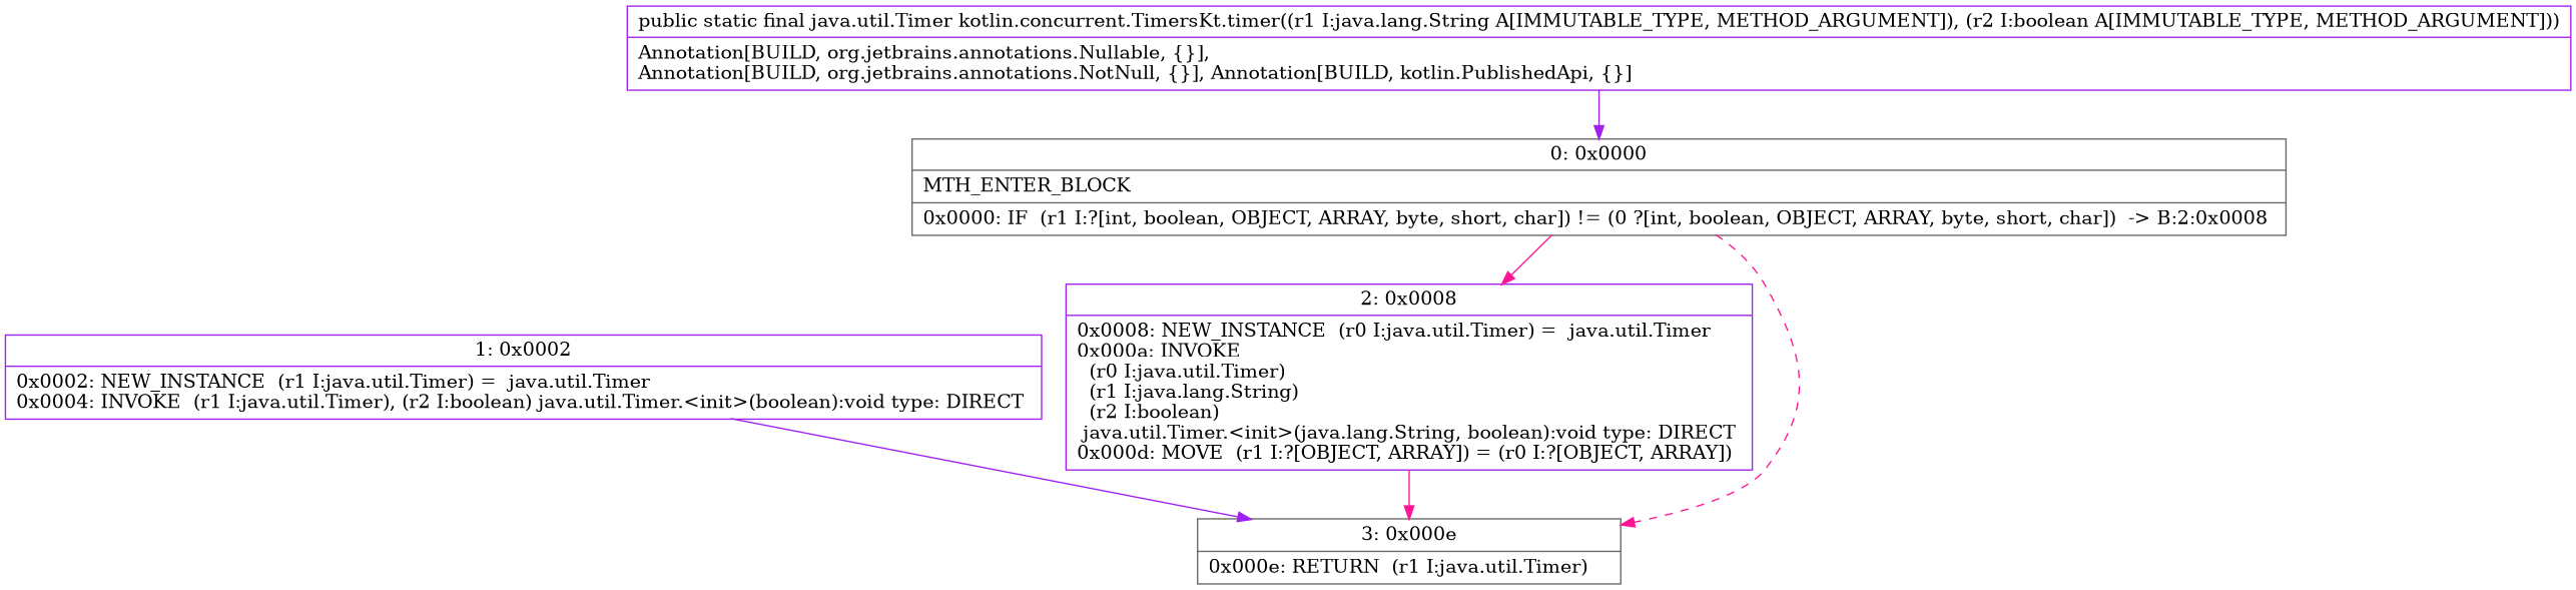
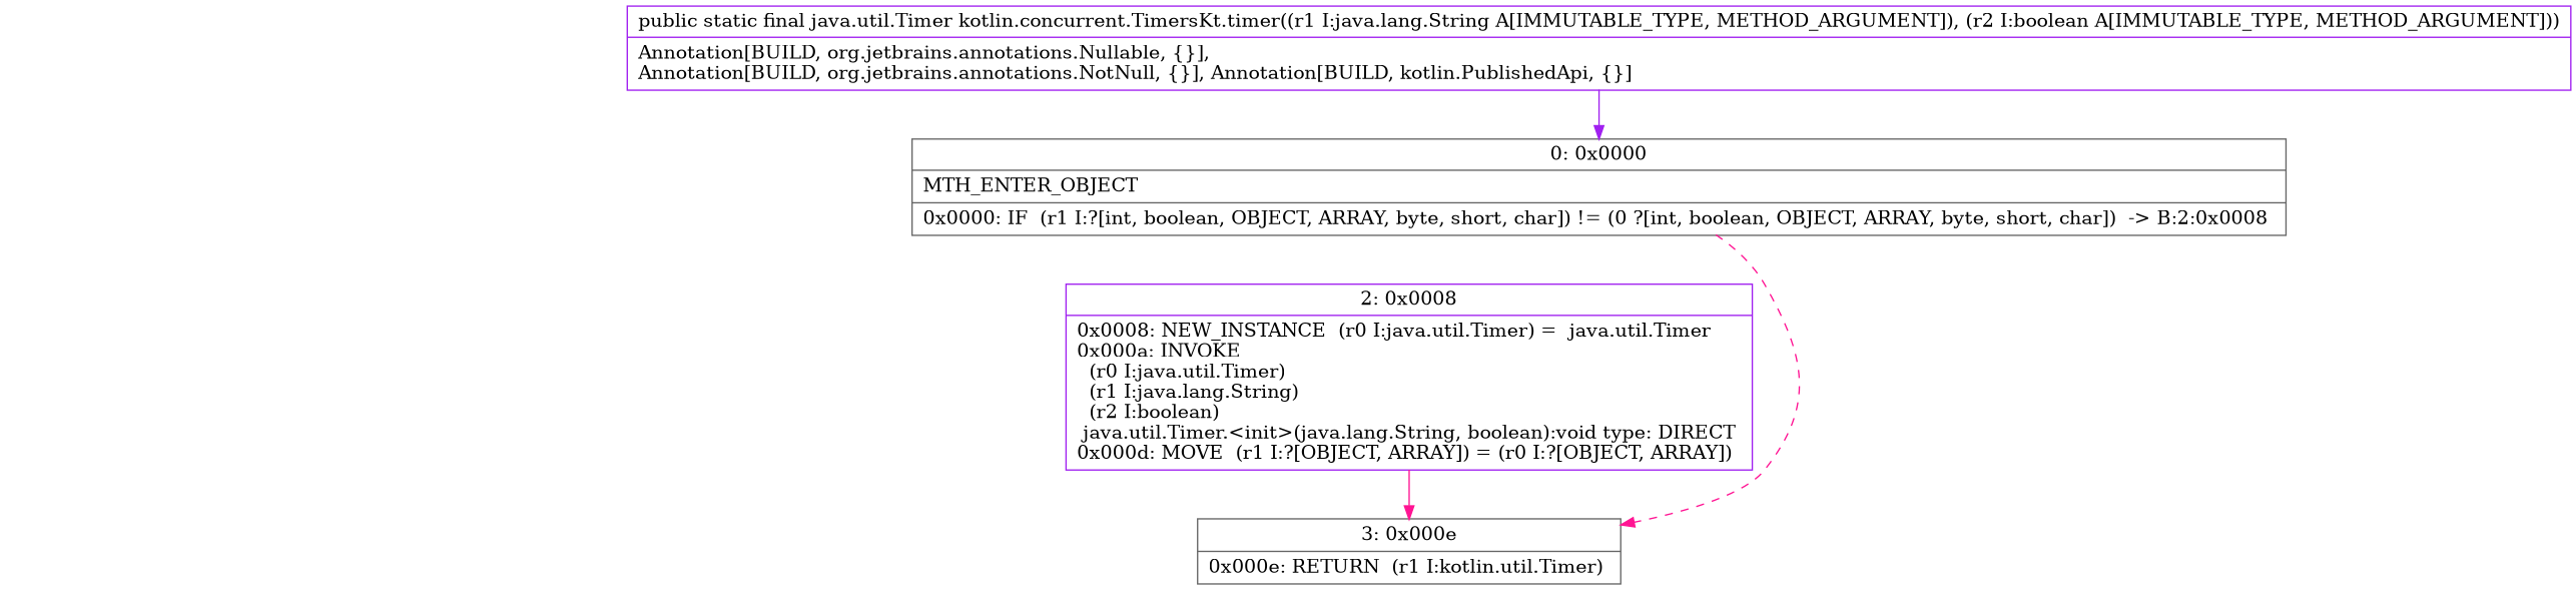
  digraph {
    node [color=purple shape=record]
    edge [color=deeppink]
-   n1 [color=gray40 label="{0\:\ 0x0000|MTH_ENTER_BLOCK\l|0x0000: IF  (r1 I:?[int, boolean, OBJECT, ARRAY, byte, short, char]) != (0 ?[int, boolean, OBJECT, ARRAY, byte, short, char])  \-\> B:2:0x0008 \l}"]
+   n1 [color=gray40 label="{0\:\ 0x0000|MTH_ENTER_OBJECT\l|0x0000: IF  (r1 I:?[int, boolean, OBJECT, ARRAY, byte, short, char]) != (0 ?[int, boolean, OBJECT, ARRAY, byte, short, char])  \-\> B:2:0x0008 \l}"]
    n2 [label="{2\:\ 0x0008|0x0008: NEW_INSTANCE  (r0 I:java.util.Timer) =  java.util.Timer \l0x000a: INVOKE  \l  (r0 I:java.util.Timer)\l  (r1 I:java.lang.String)\l  (r2 I:boolean)\l java.util.Timer.\<init\>(java.lang.String, boolean):void type: DIRECT \l0x000d: MOVE  (r1 I:?[OBJECT, ARRAY]) = (r0 I:?[OBJECT, ARRAY]) \l}"]
-   n3 [color=gray40 label="{3\:\ 0x000e|0x000e: RETURN  (r1 I:java.util.Timer) \l}"]
-   n4 [label="{1\:\ 0x0002|0x0002: NEW_INSTANCE  (r1 I:java.util.Timer) =  java.util.Timer \l0x0004: INVOKE  (r1 I:java.util.Timer), (r2 I:boolean) java.util.Timer.\<init\>(boolean):void type: DIRECT \l}"]
+   n3 [color=gray40 label="{3\:\ 0x000e|0x000e: RETURN  (r1 I:kotlin.util.Timer) \l}"]
    n5 [label="{public static final java.util.Timer kotlin.concurrent.TimersKt.timer((r1 I:java.lang.String A[IMMUTABLE_TYPE, METHOD_ARGUMENT]), (r2 I:boolean A[IMMUTABLE_TYPE, METHOD_ARGUMENT]))  | Annotation[BUILD, org.jetbrains.annotations.Nullable, \{\}], \lAnnotation[BUILD, org.jetbrains.annotations.NotNull, \{\}], Annotation[BUILD, kotlin.PublishedApi, \{\}]\l}"]
-   n1 -> n2
    n1 -> n3 [style=dashed]
    n2 -> n3
-   n4 -> n3 [color=purple]
    n5 -> n1 [color=purple]
  }
